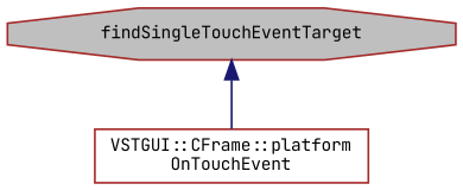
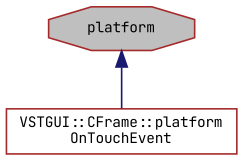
  digraph {
    rankdir=TB
    fontname="JetBrains Mono"
    node [color=brown fontname="JetBrains Mono" fontsize=9]
-   n1 [fillcolor=grey75 fontcolor=black height=0.2 label=findSingleTouchEventTarget shape=octagon style=filled width=0.4]
+   n1 [fillcolor=grey75 fontcolor=black height=0.2 label=platform shape=octagon style=filled width=0.4]
    n2 [height=0.2 label="VSTGUI::CFrame::platform\lOnTouchEvent" shape=box width=0.4]
    n1 -> n2 [color=midnightblue dir=back fontname="JetBrains Mono" fontsize=9 labelfontname=Arial labelfontsize=9 style=solid]
  }
